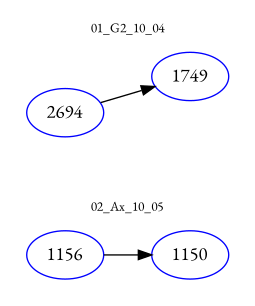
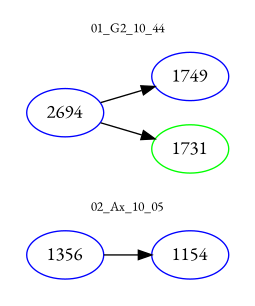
  digraph {
    fontname="EB Garamond"
    rankdir=LR
    node [color=blue fontname="EB Garamond"]
    edge [color=black fontname="EB Garamond"]
-   n1 [label=1156]
-   n2 [label=1150]
+   n1 [label=1356]
+   n2 [label=1154]
    n3 [label=2694]
+   n4 [color=green label=1731]
    n5 [label=1749]
    subgraph cluster_1 {
      color=white
      fontsize=10
      label="02_Ax_10_05"
      n1
      n2
    }
    subgraph cluster_2 {
      color=white
      fontsize=10
-     label="01_G2_10_04"
+     label="01_G2_10_44"
      n3
+     n4
      n5
    }
    n1 -> n2
+   n3 -> n4
    n3 -> n5
  }
